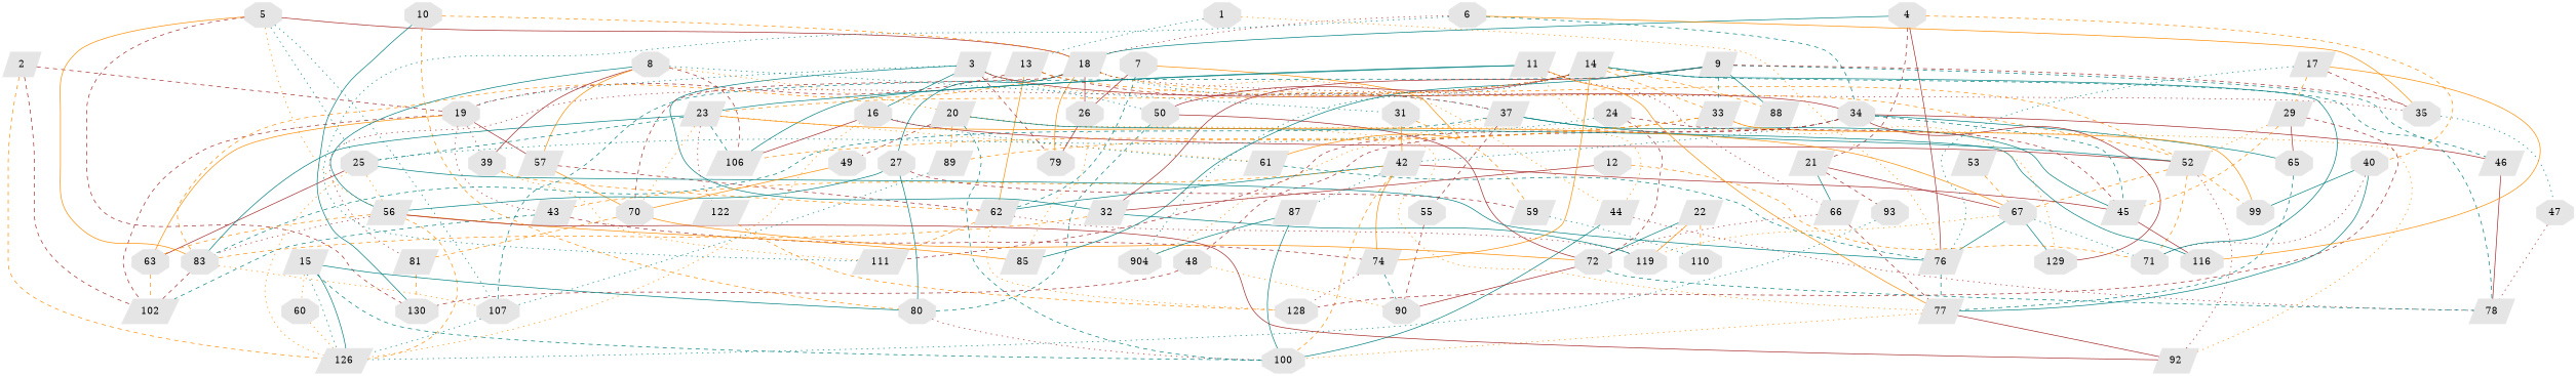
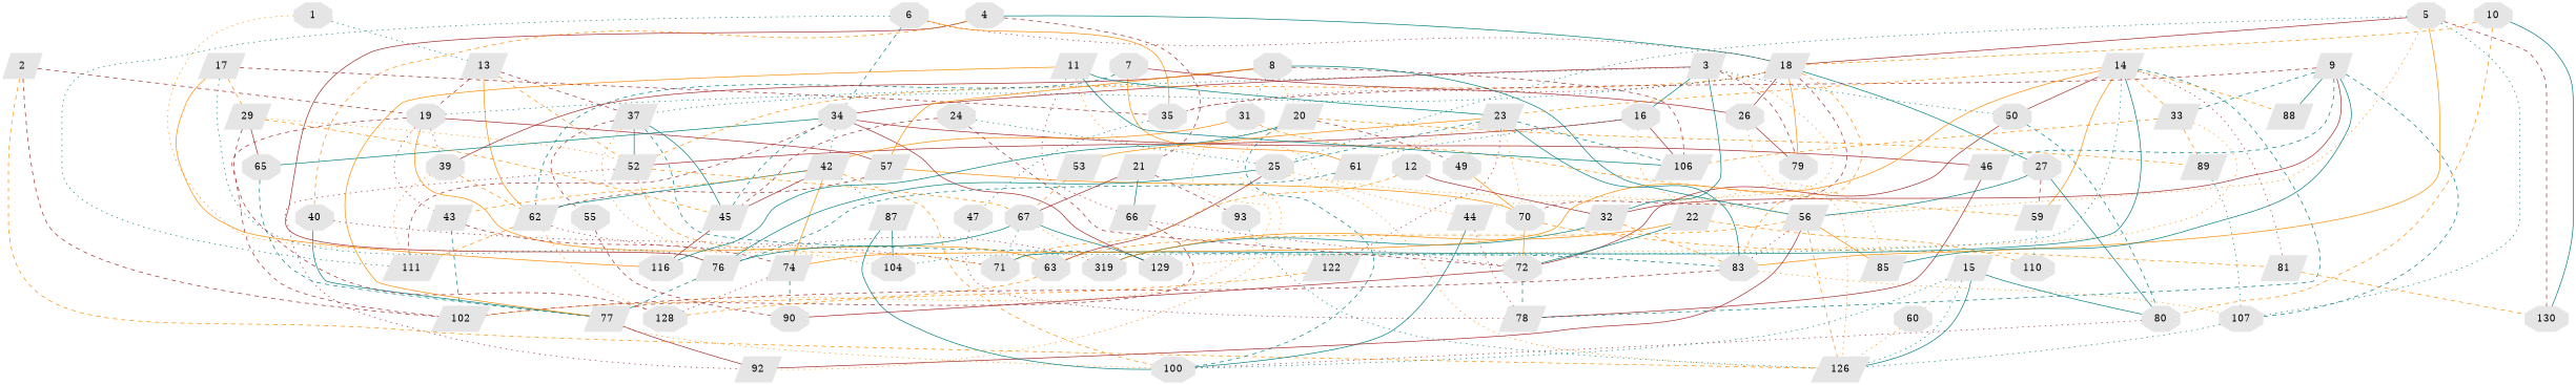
  graph {
    node [color=gray90 shape=octagon style=filled]
    edge [color=darkorange style=dashed]
    13 [shape=parallelogram super="+105"]
    19 [super="+54"]
    62 [shape=parallelogram super="+120"]
    37 [shape=parallelogram super="+51"]
    52 [shape=parallelogram super="+98"]
    1
    76 [shape=parallelogram super="+114"]
    77 [shape=parallelogram super="+124"]
    102 [shape=parallelogram super="+109"]
    39 [super="+69"]
    57 [shape=parallelogram]
    43 [shape=parallelogram]
    63
    2 [shape=parallelogram]
    126 [shape=parallelogram]
    3 [shape=parallelogram]
    16
    32 [shape=parallelogram super="+84"]
    34 [super="+125"]
    44 [shape=parallelogram]
    50 [super="+101"]
    79
    61 [shape=parallelogram]
    106 [shape=parallelogram]
    83 [super="+96"]
-   119
+   119 [label=319]
    111 [shape=parallelogram]
    46 [shape=parallelogram super="+75"]
    45 [shape=parallelogram super="+82"]
    65
    42 [shape=parallelogram super="+86"]
    129
-   48 [super="+108"]
    78 [shape=parallelogram]
    100 [super="+113"]
    80
    72 [super="+121"]
    18 [shape=parallelogram super="+41"]
    35 [super="+117"]
    26
    27 [super="+127"]
    70
    4
    21 [shape=parallelogram super="+91"]
    40 [super="+97"]
    66 [shape=parallelogram]
    67 [super="+95"]
    93
    71 [super="+118"]
-   99
    5 [super="+38"]
    25 [super="+30"]
    56 [shape=parallelogram super="+94"]
    107 [super="+112"]
    130
    85 [shape=parallelogram]
    92 [shape=parallelogram]
    6
    47
    7
    128
    8 [super="+68"]
    20 [shape=parallelogram super="+64"]
    31
    116
    49
    89 [shape=parallelogram]
    59 [shape=parallelogram super="+103"]
    9 [shape=parallelogram super="+58"]
    33 [shape=parallelogram super="+123"]
    88 [shape=parallelogram]
    10
    11 [shape=parallelogram super="+131"]
    23 [shape=parallelogram super="+28"]
    122 [shape=parallelogram]
    12
-   104 [label=904]
+   104
    55
    14 [shape=parallelogram super="+115"]
    74 [shape=parallelogram]
    81 [shape=parallelogram]
    110
    90
    15 [shape=parallelogram super="+73"]
    60
    29 [shape=parallelogram super="+36"]
    17 [shape=parallelogram]
    22 [shape=parallelogram]
    24
    87 [shape=parallelogram]
    53 [shape=parallelogram]
    13 -- 19 [color=brown]
    13 -- 62 [style=solid]
    13 -- 37 [color=brown]
    13 -- 52
    19 -- 102 [color=brown]
    19 -- 39 [color=brown style=dotted]
    19 -- 57 [color=brown style=solid]
    19 -- 43 [color=brown style=dotted]
    19 -- 63 [style=solid]
    62 -- 119 [color=brown style=dotted]
    62 -- 111
    62 -- 128 [style=dotted]
    37 -- 52 [color=teal style=solid]
    37 -- 83 [color=teal]
    37 -- 45 [color=teal style=solid]
    37 -- 104 [style=dotted]
    37 -- 55 [color=brown]
    52 -- 67
    52 -- 71
-   52 -- 99
    52 -- 92 [color=brown style=dotted]
    1 -- 13 [color=teal style=dotted]
    1 -- 76 [style=dotted]
    76 -- 77 [color=teal]
    77 -- 100 [style=dotted]
    77 -- 92 [color=brown style=solid]
    39 -- 62
    39 -- 111 [style=dotted]
    57 -- 62 [color=brown]
    57 -- 70 [style=solid]
    43 -- 102 [color=teal]
    43 -- 74 [color=brown]
    63 -- 102
    2 -- 19 [color=brown]
    2 -- 102 [color=brown]
    2 -- 126
    3 -- 19 [color=teal style=dotted]
    3 -- 16 [color=teal style=solid]
    3 -- 32 [color=teal style=solid]
    3 -- 34 [color=brown style=solid]
    3 -- 44 [style=dotted]
    3 -- 50 [color=teal style=dotted]
    3 -- 79 [color=brown]
    16 -- 52 [color=brown style=solid]
    16 -- 126 [style=dotted]
    16 -- 61 [color=teal style=dotted]
    16 -- 106 [color=brown style=solid]
    32 -- 83
    32 -- 119 [color=teal style=solid]
    34 -- 111 [color=brown]
    34 -- 46 [color=brown style=solid]
    34 -- 45 [color=teal]
    34 -- 65 [color=teal style=solid]
    34 -- 42 [color=teal style=dotted]
    34 -- 129 [color=brown style=solid]
-   34 -- 48 [color=brown]
    44 -- 78 [color=brown style=dotted]
    44 -- 100 [color=teal style=solid]
    50 -- 80 [color=teal]
    50 -- 72 [color=brown style=solid]
    61 -- 76 [color=teal]
    83 -- 102 [color=brown]
    83 -- 107 [style=dotted]
    46 -- 78 [color=brown style=solid]
    45 -- 116 [color=brown style=solid]
    65 -- 77 [color=teal]
    42 -- 62 [color=teal style=solid]
    42 -- 43
    42 -- 45 [color=brown style=solid]
    42 -- 100 [weight=2]
    42 -- 74 [style=solid]
    42 -- 87 [color=teal style=dotted]
-   48 -- 130 [color=brown]
-   48 -- 90 [style=dotted]
    80 -- 100 [color=brown style=dotted]
    72 -- 78 [color=teal]
    72 -- 90 [color=brown style=solid]
    18 -- 37 [color=teal style=dotted]
    18 -- 52
    18 -- 79 [style=solid]
    18 -- 83
    18 -- 35 [color=brown style=dotted]
    18 -- 26 [color=brown style=solid]
    18 -- 27 [color=teal style=solid]
    18 -- 70 [color=brown]
    35 -- 47 [color=teal style=dotted]
    26 -- 79 [color=brown style=solid]
    26 -- 85 [style=dotted]
    27 -- 80 [color=teal style=solid]
    27 -- 56 [color=teal style=solid]
    27 -- 59 [color=brown]
    70 -- 72 [style=solid]
    70 -- 81
    4 -- 76 [color=brown style=solid]
    4 -- 18 [color=teal style=solid]
    4 -- 21 [color=brown]
    4 -- 40
    21 -- 66 [color=teal style=solid]
    21 -- 67 [color=brown style=solid]
    21 -- 93 [color=brown weight=2]
    40 -- 77 [color=teal style=solid weight=2]
    40 -- 71 [color=brown style=dotted]
-   40 -- 99 [color=teal style=solid]
    66 -- 77 [color=brown]
    66 -- 72 [color=brown style=dotted]
    67 -- 76 [color=teal style=solid]
    67 -- 119 [style=dotted]
    67 -- 129 [color=teal style=solid]
    67 -- 71 [color=teal style=dotted]
    93 -- 126 [color=teal style=dotted]
    5 -- 83 [style=solid]
    5 -- 18 [color=brown style=solid]
    5 -- 25 [color=teal style=dotted]
    5 -- 56 [style=dotted]
    5 -- 107 [color=teal style=dotted]
    5 -- 130 [color=brown]
    25 -- 76 [color=teal style=solid]
    25 -- 63 [color=brown style=solid]
    25 -- 126 [style=dotted]
    25 -- 56 [style=dotted]
    56 -- 63
    56 -- 126
    56 -- 83 [color=brown style=dotted]
    56 -- 85 [style=solid]
    56 -- 92 [color=brown style=solid]
    107 -- 126 [color=teal style=dotted]
    6 -- 34 [color=teal]
    6 -- 111 [color=teal style=dotted]
    6 -- 18 [color=brown style=dotted]
    6 -- 35 [style=solid]
    47 -- 78 [color=brown style=dotted]
    7 -- 62 [color=teal]
    7 -- 61 [style=solid]
    7 -- 26 [color=brown style=solid]
    8 -- 39 [color=brown style=solid]
    8 -- 57 [style=solid]
    8 -- 106 [color=brown]
    8 -- 56 [color=teal style=solid]
    8 -- 20 [style=dotted]
    8 -- 31 [color=teal style=dotted]
    20 -- 77 [style=dotted]
    20 -- 100 [color=teal]
    20 -- 92 [style=dotted]
    20 -- 116 [color=teal style=solid]
    20 -- 49 [color=brown]
    20 -- 89
    31 -- 42 [style=solid]
    31 -- 59
    49 -- 70 [style=solid]
    89 -- 107 [color=teal style=dotted]
    59 -- 110 [color=teal style=dotted]
    9 -- 32 [color=brown style=solid]
    9 -- 46 [color=teal]
    9 -- 35 [color=brown]
    9 -- 107 [color=teal]
    9 -- 85 [color=teal style=solid]
    9 -- 33 [color=teal]
    9 -- 88 [color=teal style=solid]
    33 -- 106
    33 -- 129 [style=dotted]
-   33 -- 99 [style=solid]
    33 -- 89
    10 -- 80
    10 -- 18
    10 -- 130 [color=teal style=solid]
    11 -- 77 [style=solid]
    11 -- 44 [style=dotted]
    11 -- 106 [color=teal style=solid]
    11 -- 66 [color=brown style=dotted]
    11 -- 23 [color=teal style=solid]
    23 -- 61 [style=dotted]
    23 -- 106 [color=teal]
    23 -- 83 [color=teal style=solid]
    23 -- 70 [style=dotted]
-   23 -- 67 [style=solid]
+   23 -- 53 [style=solid]
    23 -- 25 [color=teal]
    23 -- 122 [color=brown style=dotted]
    122 -- 128
    12 -- 32 [color=brown style=solid]
    12 -- 71
    55 -- 90 [color=brown]
    14 -- 50 [color=brown style=solid]
    14 -- 78 [color=teal]
    14 -- 71 [color=teal style=solid]
+   14 -- 59 [style=solid]
    14 -- 33
    14 -- 88
    14 -- 23
    14 -- 104 [color=teal style=dotted]
    14 -- 74 [style=solid]
    14 -- 81 [color=brown style=dotted]
    74 -- 128 [color=brown style=dotted]
    74 -- 90 [color=teal]
    81 -- 130
    15 -- 126 [color=teal style=dotted]
    15 -- 126 [color=teal style=solid]
-   15 -- 100 [color=teal]
+   15 -- 100 [color=teal style=dotted]
    15 -- 80 [color=teal style=solid]
    15 -- 60 [style=dotted]
    60 -- 126 [style=dotted]
    29 -- 52 [style=dotted]
    29 -- 45
    29 -- 65 [color=brown style=solid]
    29 -- 128 [color=brown weight=2]
    17 -- 76 [color=teal style=dotted]
    17 -- 35 [color=brown]
    17 -- 116 [style=solid]
    17 -- 29
    22 -- 119 [style=solid]
    22 -- 72 [color=teal style=solid]
    22 -- 110
    24 -- 45 [color=brown]
    24 -- 72 [color=brown]
    24 -- 25 [color=teal style=dotted]
    87 -- 100 [color=teal style=solid]
    87 -- 104 [color=teal style=solid]
    53 -- 67
  }
